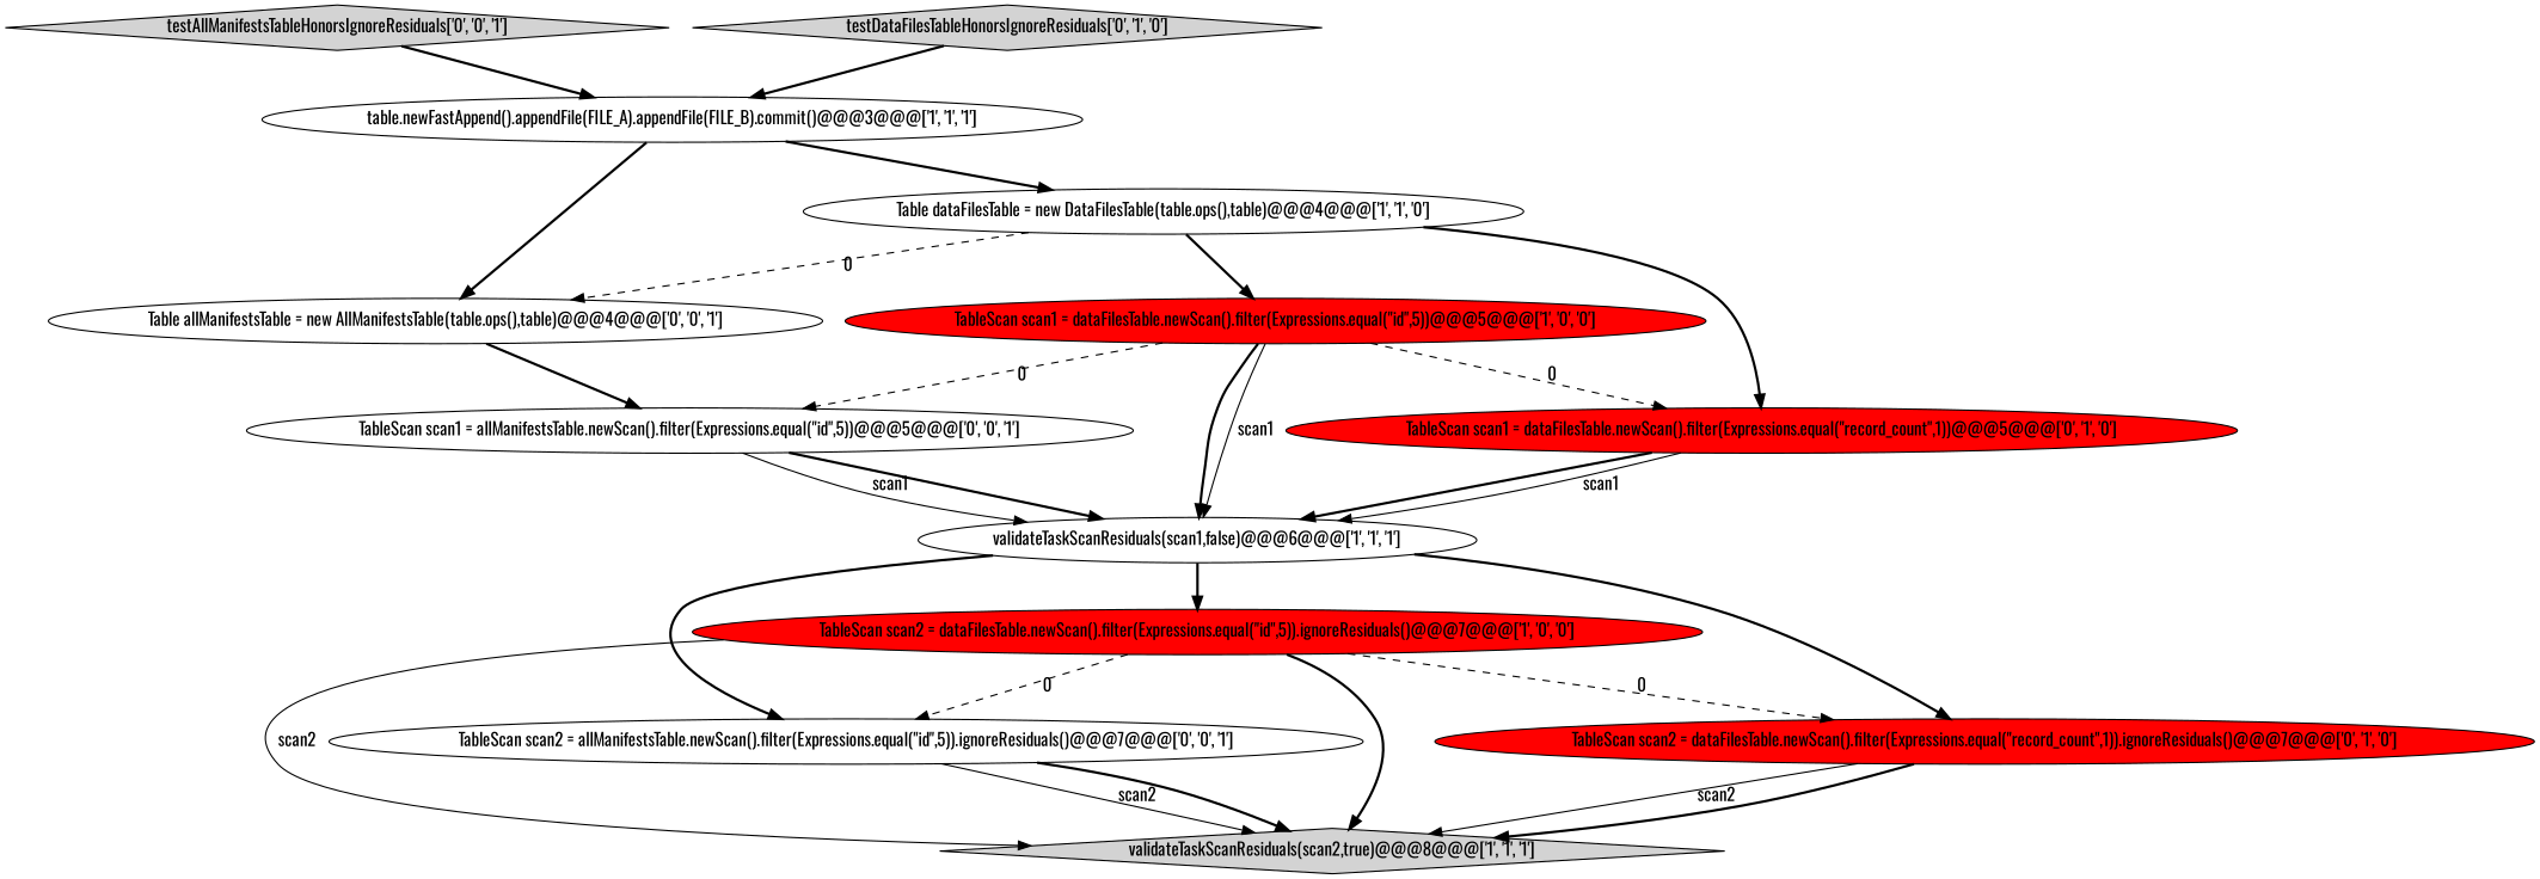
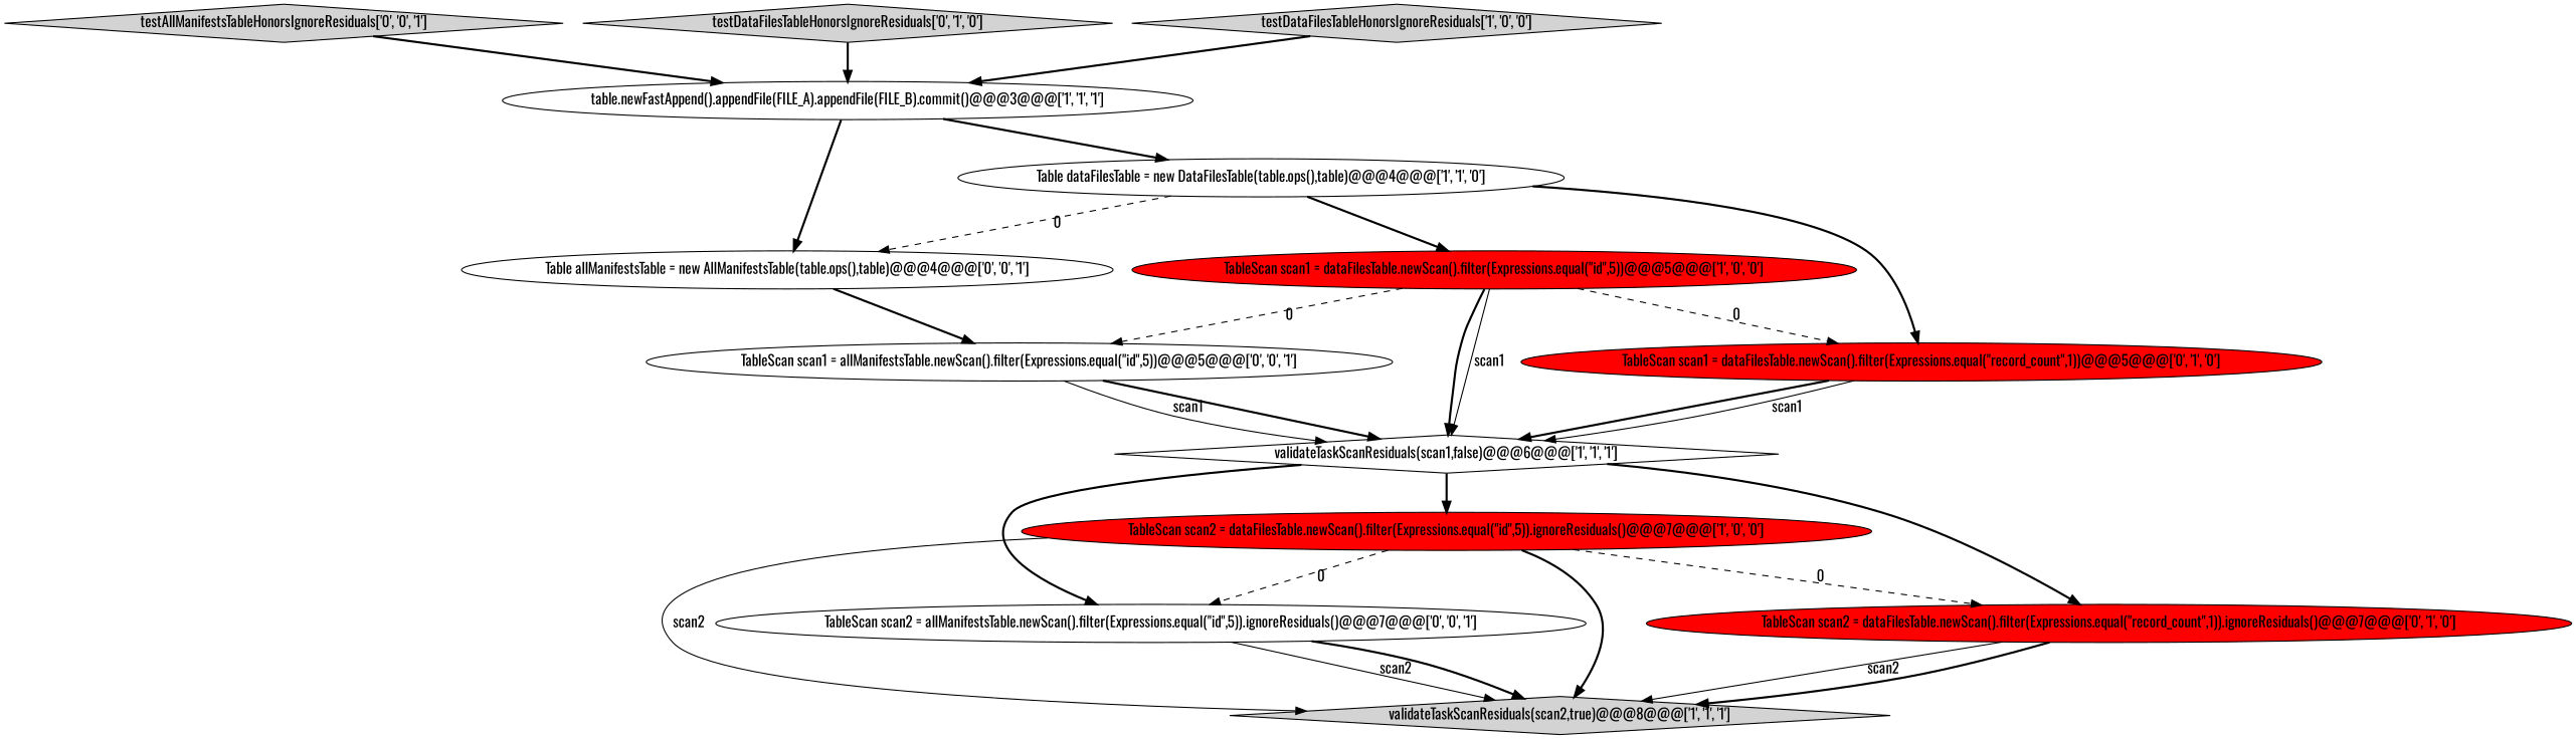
  digraph {
    fontname=Oswald
    node [fillcolor=white fontname=Oswald shape=ellipse style=filled]
    edge [fontname=Oswald style=bold]
    n1 [fillcolor=lightgray label="testAllManifestsTableHonorsIgnoreResiduals['0', '0', '1']" shape=diamond]
    n2 [label="table.newFastAppend().appendFile(FILE_A).appendFile(FILE_B).commit()@@@3@@@['1', '1', '1']"]
    n3 [label="Table allManifestsTable = new AllManifestsTable(table.ops(),table)@@@4@@@['0', '0', '1']"]
    n4 [label="Table dataFilesTable = new DataFilesTable(table.ops(),table)@@@4@@@['1', '1', '0']"]
    n5 [label="TableScan scan1 = allManifestsTable.newScan().filter(Expressions.equal(\"id\",5))@@@5@@@['0', '0', '1']"]
    n6 [fillcolor=red label="TableScan scan1 = dataFilesTable.newScan().filter(Expressions.equal(\"record_count\",1))@@@5@@@['0', '1', '0']"]
    n7 [fillcolor=red label="TableScan scan1 = dataFilesTable.newScan().filter(Expressions.equal(\"id\",5))@@@5@@@['1', '0', '0']"]
-   n8 [label="validateTaskScanResiduals(scan1,false)@@@6@@@['1', '1', '1']"]
+   n8 [label="validateTaskScanResiduals(scan1,false)@@@6@@@['1', '1', '1']" shape=diamond]
    n9 [fillcolor=red label="TableScan scan2 = dataFilesTable.newScan().filter(Expressions.equal(\"id\",5)).ignoreResiduals()@@@7@@@['1', '0', '0']"]
    n10 [label="TableScan scan2 = allManifestsTable.newScan().filter(Expressions.equal(\"id\",5)).ignoreResiduals()@@@7@@@['0', '0', '1']"]
    n11 [fillcolor=red label="TableScan scan2 = dataFilesTable.newScan().filter(Expressions.equal(\"record_count\",1)).ignoreResiduals()@@@7@@@['0', '1', '0']"]
    n12 [fillcolor=lightgray label="testDataFilesTableHonorsIgnoreResiduals['0', '1', '0']" shape=diamond]
    n13 [fillcolor=lightgray label="validateTaskScanResiduals(scan2,true)@@@8@@@['1', '1', '1']" shape=diamond]
+   n14 [fillcolor=lightgray label="testDataFilesTableHonorsIgnoreResiduals['1', '0', '0']" shape=diamond]
    n1 -> n2
    n2 -> n3
    n2 -> n4
    n3 -> n5
    n4 -> n3 [label=0 style=dashed]
    n4 -> n6
    n4 -> n7
    n5 -> n8
    n5 -> n8 [label=scan1 style=solid]
    n6 -> n8
    n6 -> n8 [label=scan1 style=solid]
    n7 -> n5 [label=0 style=dashed]
    n7 -> n6 [label=0 style=dashed]
    n7 -> n8 [label=scan1 style=solid]
    n7 -> n8
    n8 -> n9
    n8 -> n10
    n8 -> n11
    n9 -> n10 [label=0 style=dashed]
    n9 -> n11 [label=0 style=dashed]
    n9 -> n13
    n9 -> n13 [label=scan2 style=solid]
    n10 -> n13 [label=scan2 style=solid]
    n10 -> n13
    n11 -> n13 [label=scan2 style=solid]
    n11 -> n13
    n12 -> n2
+   n14 -> n2
  }
